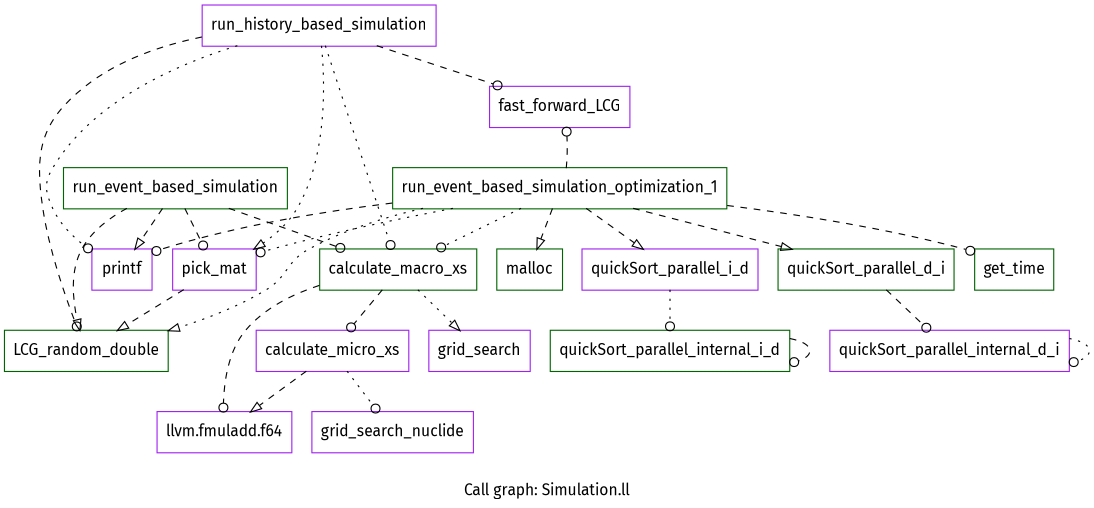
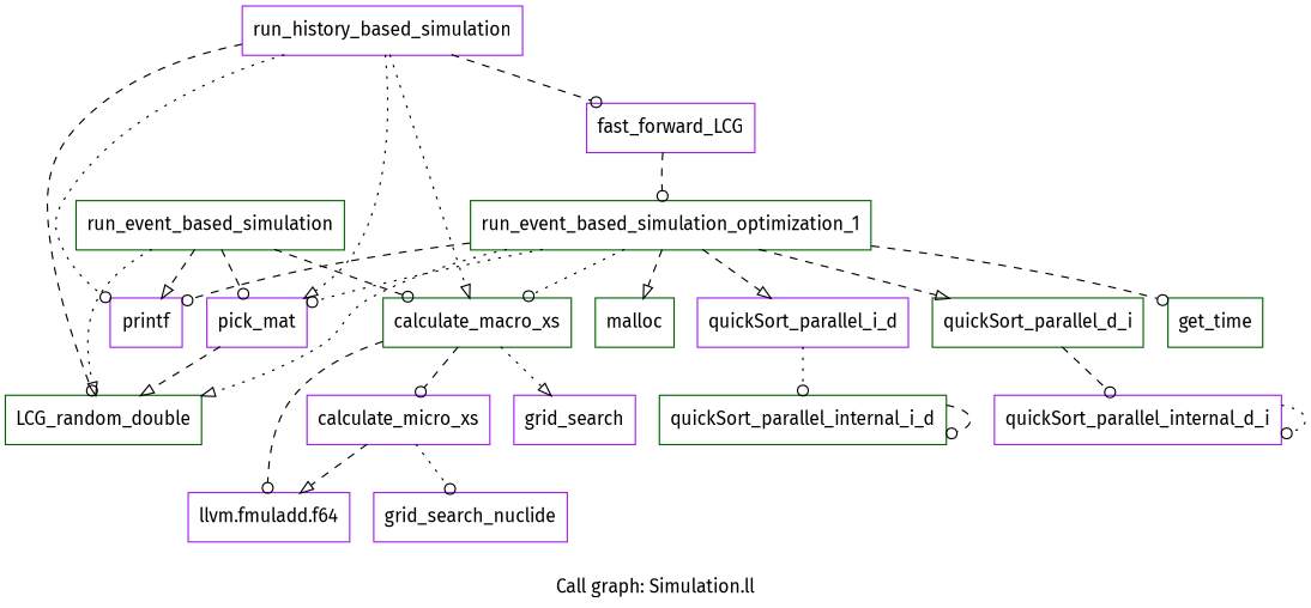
  digraph {
    fontname="Fira Sans"
    label="Call graph: Simulation.ll"
    node [color=purple fontname="Fira Sans" shape=record]
    edge [arrowhead=odot fontname="Fira Sans" style=dashed]
    n1 [color=darkgreen label="{run_event_based_simulation}"]
    n2 [label="{printf}"]
    n3 [color=darkgreen label="{LCG_random_double}"]
    n4 [label="{pick_mat}"]
    n5 [color=darkgreen label="{calculate_macro_xs}"]
    n6 [label="{fast_forward_LCG}"]
    n7 [label="{grid_search}"]
    n8 [label="{calculate_micro_xs}"]
    n9 [label="{llvm.fmuladd.f64}"]
    n10 [label="{grid_search_nuclide}"]
    n11 [label="{run_history_based_simulation}"]
    n12 [color=darkgreen label="{quickSort_parallel_internal_i_d}"]
    n13 [label="{quickSort_parallel_i_d}"]
    n14 [label="{quickSort_parallel_internal_d_i}"]
    n15 [color=darkgreen label="{quickSort_parallel_d_i}"]
    n16 [color=darkgreen label="{run_event_based_simulation_optimization_1}"]
    n17 [color=darkgreen label="{get_time}"]
    n18 [color=darkgreen label="{malloc}"]
    n1 -> n2 [arrowhead=onormal]
-   n1 -> n3 [arrowhead=onormal]
+   n1 -> n3 [arrowhead=onormal style=dotted]
    n1 -> n4
    n1 -> n5
    n4 -> n3 [arrowhead=onormal]
    n5 -> n7 [arrowhead=onormal style=dotted]
    n5 -> n8
    n5 -> n9
    n8 -> n9 [arrowhead=onormal]
    n8 -> n10 [style=dotted]
    n11 -> n2 [style=dotted]
    n11 -> n3
    n11 -> n4 [arrowhead=onormal style=dotted]
-   n11 -> n5 [style=dotted]
+   n11 -> n5 [arrowhead=onormal style=dotted]
    n11 -> n6
    n12 -> n12
    n13 -> n12 [style=dotted]
    n14 -> n14 [style=dotted]
    n15 -> n14
    n16 -> n2
    n16 -> n3 [arrowhead=onormal style=dotted]
    n16 -> n4 [style=dotted]
    n16 -> n5 [style=dotted]
-   n16 -> n6
+   n6 -> n16
    n16 -> n13 [arrowhead=onormal]
    n16 -> n15 [arrowhead=onormal]
    n16 -> n17
    n16 -> n18 [arrowhead=onormal]
  }
